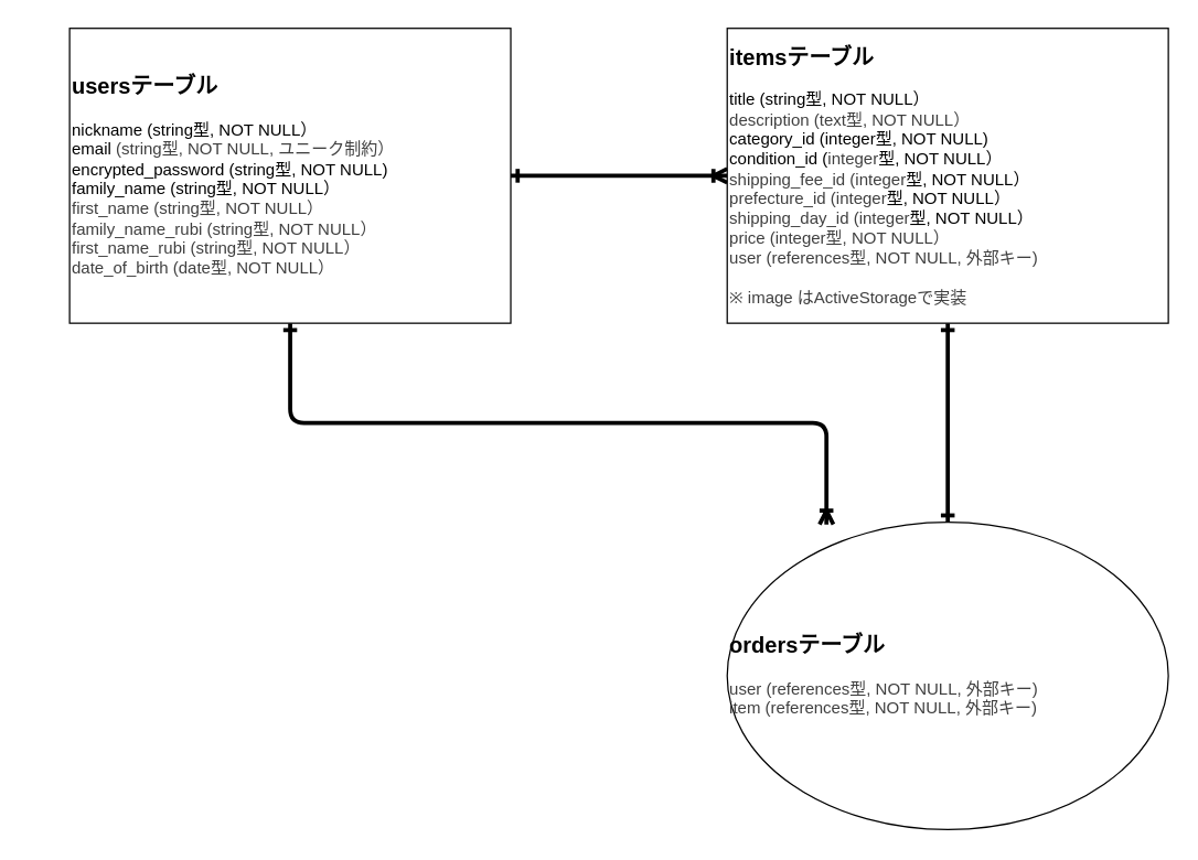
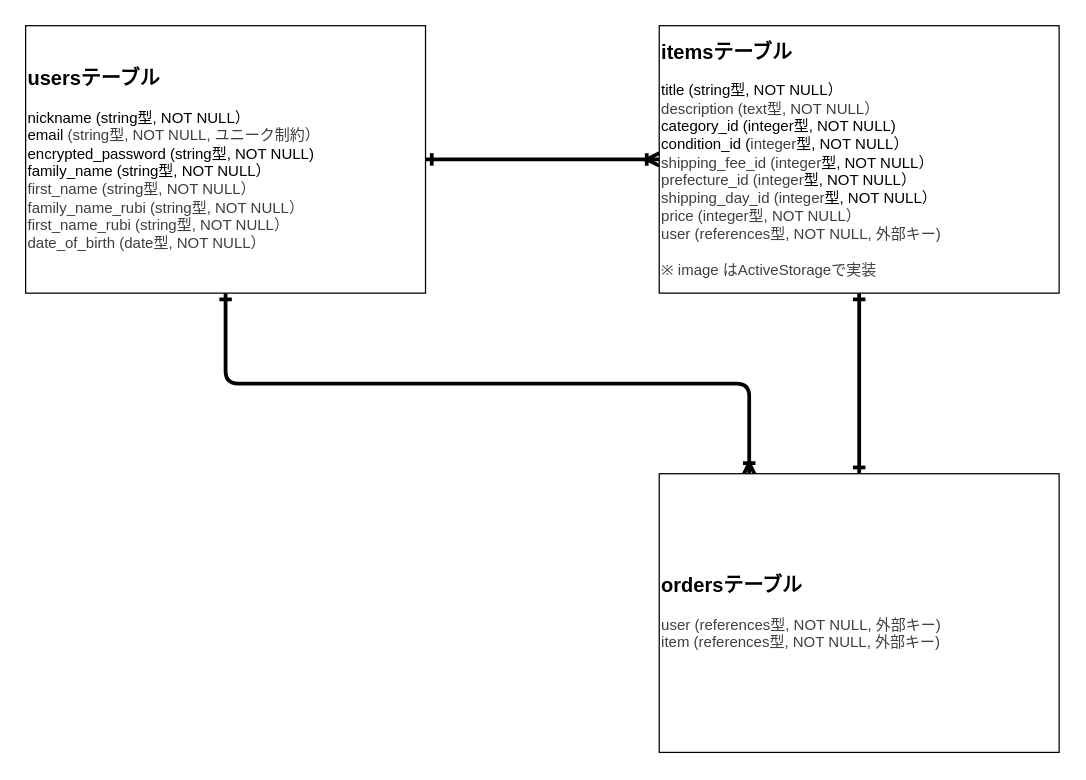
  <mxCell id="0" />
  <mxCell id="1" parent="0" />
  <mxCell id="2" style="edgeStyle=none;html=1;exitX=1;exitY=0.5;exitDx=0;exitDy=0;endArrow=ERoneToMany;endFill=0;strokeColor=default;strokeWidth=3;startArrow=ERone;startFill=0;" edge="1" parent="1" source="4" target="6"><mxGeometry relative="1" as="geometry" /></mxCell>
  <mxCell id="3" style="edgeStyle=orthogonalEdgeStyle;html=1;exitX=0.5;exitY=1;exitDx=0;exitDy=0;strokeWidth=3;endArrow=ERoneToMany;endFill=0;entryX=0.225;entryY=0.007;entryDx=0;entryDy=0;entryPerimeter=0;startArrow=ERone;startFill=0;" edge="1" parent="1" source="4" target="7"><mxGeometry relative="1" as="geometry"><mxPoint x="600" y="390" as="targetPoint" /></mxGeometry></mxCell>
- <mxCell id="4" value="&lt;span style=&quot;background-color: transparent;&quot;&gt;&lt;font style=&quot;font-size: 16px;&quot;&gt;&lt;b&gt;usersテーブル&lt;/b&gt;&lt;/font&gt;&lt;/span&gt;&lt;div&gt;&lt;span style=&quot;background-color: transparent;&quot;&gt;&lt;br&gt;&lt;/span&gt;&lt;/div&gt;&lt;div&gt;nickname (string型, NOT NULL）&lt;/div&gt;&lt;div&gt;email&lt;span style=&quot;background-color: transparent; color: rgb(63, 63, 63);&quot;&gt;&amp;nbsp;(string型, NOT NULL, ユニーク制約）&lt;/span&gt;&lt;/div&gt;&lt;div&gt;encrypted_password (string型, NOT NULL)&lt;/div&gt;&lt;div&gt;family_name&lt;span style=&quot;background-color: transparent;&quot;&gt;&amp;nbsp;(string型, NOT NULL）&lt;/span&gt;&lt;/div&gt;&lt;div&gt;&lt;span style=&quot;color: rgb(63, 63, 63);&quot;&gt;first_name&lt;/span&gt;&lt;span style=&quot;color: rgb(63, 63, 63); background-color: transparent;&quot;&gt;&amp;nbsp;(string型, NOT NULL）&lt;/span&gt;&lt;span style=&quot;background-color: transparent;&quot;&gt;&lt;/span&gt;&lt;/div&gt;&lt;div&gt;&lt;span style=&quot;color: rgb(63, 63, 63);&quot;&gt;family_name_rubi&lt;/span&gt;&lt;span style=&quot;color: rgb(63, 63, 63); background-color: transparent;&quot;&gt;&amp;nbsp;(string型, NOT NULL）&lt;/span&gt;&lt;span style=&quot;color: rgb(63, 63, 63); background-color: transparent;&quot;&gt;&lt;/span&gt;&lt;/div&gt;&lt;div&gt;&lt;span style=&quot;color: rgb(63, 63, 63);&quot;&gt;first_name_rubi&lt;/span&gt;&lt;span style=&quot;color: rgb(63, 63, 63); background-color: transparent;&quot;&gt;&amp;nbsp;(string型, NOT NULL）&lt;/span&gt;&lt;span style=&quot;color: rgb(63, 63, 63); background-color: transparent;&quot;&gt;&lt;/span&gt;&lt;/div&gt;&lt;div&gt;&lt;span style=&quot;color: rgb(63, 63, 63); background-color: transparent;&quot;&gt;date_of_birth&lt;/span&gt;&lt;span style=&quot;color: rgb(63, 63, 63); background-color: transparent;&quot;&gt;&amp;nbsp;(date型, NOT NULL）&lt;/span&gt;&lt;/div&gt;" style="whiteSpace=wrap;html=1;align=left;" vertex="1" parent="1"><mxGeometry x="50" y="20" width="320" height="214" as="geometry" /></mxCell>
+ <mxCell id="4" value="&lt;span style=&quot;background-color: transparent;&quot;&gt;&lt;font style=&quot;font-size: 16px;&quot;&gt;&lt;b&gt;usersテーブル&lt;/b&gt;&lt;/font&gt;&lt;/span&gt;&lt;div&gt;&lt;span style=&quot;background-color: transparent;&quot;&gt;&lt;br&gt;&lt;/span&gt;&lt;/div&gt;&lt;div&gt;nickname (string型, NOT NULL）&lt;/div&gt;&lt;div&gt;email&lt;span style=&quot;background-color: transparent; color: rgb(63, 63, 63);&quot;&gt;&amp;nbsp;(string型, NOT NULL, ユニーク制約）&lt;/span&gt;&lt;/div&gt;&lt;div&gt;encrypted_password (string型, NOT NULL)&lt;/div&gt;&lt;div&gt;family_name&lt;span style=&quot;background-color: transparent;&quot;&gt;&amp;nbsp;(string型, NOT NULL）&lt;/span&gt;&lt;/div&gt;&lt;div&gt;&lt;span style=&quot;color: rgb(63, 63, 63);&quot;&gt;first_name&lt;/span&gt;&lt;span style=&quot;color: rgb(63, 63, 63); background-color: transparent;&quot;&gt;&amp;nbsp;(string型, NOT NULL）&lt;/span&gt;&lt;span style=&quot;background-color: transparent;&quot;&gt;&lt;/span&gt;&lt;/div&gt;&lt;div&gt;&lt;span style=&quot;color: rgb(63, 63, 63);&quot;&gt;family_name_rubi&lt;/span&gt;&lt;span style=&quot;color: rgb(63, 63, 63); background-color: transparent;&quot;&gt;&amp;nbsp;(string型, NOT NULL）&lt;/span&gt;&lt;span style=&quot;color: rgb(63, 63, 63); background-color: transparent;&quot;&gt;&lt;/span&gt;&lt;/div&gt;&lt;div&gt;&lt;span style=&quot;color: rgb(63, 63, 63);&quot;&gt;first_name_rubi&lt;/span&gt;&lt;span style=&quot;color: rgb(63, 63, 63); background-color: transparent;&quot;&gt;&amp;nbsp;(string型, NOT NULL）&lt;/span&gt;&lt;span style=&quot;color: rgb(63, 63, 63); background-color: transparent;&quot;&gt;&lt;/span&gt;&lt;/div&gt;&lt;div&gt;&lt;span style=&quot;color: rgb(63, 63, 63); background-color: transparent;&quot;&gt;date_of_birth&lt;/span&gt;&lt;span style=&quot;color: rgb(63, 63, 63); background-color: transparent;&quot;&gt;&amp;nbsp;(date型, NOT NULL）&lt;/span&gt;&lt;/div&gt;" style="whiteSpace=wrap;html=1;align=left;" vertex="1" parent="1"><mxGeometry y="20" width="320" height="214" as="geometry" x="20" /></mxCell>
  <mxCell id="5" style="edgeStyle=none;html=1;exitX=0.5;exitY=1;exitDx=0;exitDy=0;entryX=0.5;entryY=0;entryDx=0;entryDy=0;strokeWidth=3;endArrow=ERone;endFill=0;startArrow=ERone;startFill=0;" edge="1" parent="1" source="6" target="7"><mxGeometry relative="1" as="geometry" /></mxCell>
  <mxCell id="6" value="&lt;span style=&quot;background-color: transparent;&quot;&gt;&lt;font style=&quot;font-size: 16px;&quot;&gt;&lt;b&gt;itemsテーブル&lt;/b&gt;&lt;/font&gt;&lt;/span&gt;&lt;div&gt;&lt;span style=&quot;background-color: transparent;&quot;&gt;&lt;br&gt;&lt;/span&gt;&lt;/div&gt;&lt;div&gt;title (string型, NOT NULL）&lt;/div&gt;&lt;div&gt;&lt;span style=&quot;background-color: transparent; color: rgb(63, 63, 63);&quot;&gt;description (text型, NOT NULL）&lt;/span&gt;&lt;/div&gt;&lt;div&gt;category_id (integer型, NOT NULL)&lt;/div&gt;&lt;div&gt;&lt;span style=&quot;background-color: transparent;&quot;&gt;condition_id (&lt;/span&gt;&lt;span style=&quot;color: rgb(63, 63, 63); background-color: transparent;&quot;&gt;integer&lt;/span&gt;&lt;span style=&quot;background-color: transparent;&quot;&gt;型, NOT NULL）&lt;/span&gt;&lt;/div&gt;&lt;div&gt;&lt;span style=&quot;color: rgb(63, 63, 63); background-color: transparent;&quot;&gt;shipping_fee_id (&lt;/span&gt;&lt;span style=&quot;color: rgb(63, 63, 63); background-color: transparent;&quot;&gt;integer&lt;/span&gt;&lt;span style=&quot;background-color: transparent;&quot;&gt;型, NOT NULL）&lt;/span&gt;&lt;/div&gt;&lt;div&gt;&lt;span style=&quot;color: rgb(63, 63, 63); background-color: transparent;&quot;&gt;prefecture_id (&lt;/span&gt;&lt;span style=&quot;color: rgb(63, 63, 63); background-color: transparent;&quot;&gt;integer&lt;/span&gt;&lt;span style=&quot;background-color: transparent;&quot;&gt;型, NOT NULL）&lt;/span&gt;&lt;/div&gt;&lt;div&gt;&lt;span style=&quot;color: rgb(63, 63, 63); background-color: transparent;&quot;&gt;shipping_day_id (&lt;/span&gt;&lt;span style=&quot;color: rgb(63, 63, 63); background-color: transparent;&quot;&gt;integer&lt;/span&gt;&lt;span style=&quot;background-color: transparent;&quot;&gt;型, NOT NULL）&lt;/span&gt;&lt;/div&gt;&lt;div&gt;&lt;span style=&quot;color: rgb(63, 63, 63); background-color: transparent;&quot;&gt;price (integer型, NOT NULL）&lt;/span&gt;&lt;/div&gt;&lt;div&gt;&lt;span style=&quot;color: rgb(63, 63, 63); background-color: transparent;&quot;&gt;user (references型, NOT NULL, 外部キー)&lt;/span&gt;&lt;/div&gt;&lt;div&gt;&lt;span style=&quot;color: rgb(63, 63, 63); background-color: transparent;&quot;&gt;&lt;br&gt;&lt;/span&gt;&lt;/div&gt;&lt;div&gt;&lt;span style=&quot;color: rgb(63, 63, 63); background-color: transparent;&quot;&gt;※ image はActiveStorageで実装&lt;/span&gt;&lt;/div&gt;" style="whiteSpace=wrap;html=1;align=left;" vertex="1" parent="1"><mxGeometry x="527" y="20" width="320" height="214" as="geometry" /></mxCell>
- <mxCell id="7" value="&lt;span style=&quot;background-color: transparent;&quot;&gt;&lt;font style=&quot;font-size: 16px;&quot;&gt;&lt;b&gt;ordersテーブル&lt;/b&gt;&lt;/font&gt;&lt;/span&gt;&lt;div&gt;&lt;span style=&quot;background-color: transparent;&quot;&gt;&lt;br&gt;&lt;/span&gt;&lt;/div&gt;&lt;div&gt;&lt;span style=&quot;color: rgb(63, 63, 63);&quot;&gt;user (references型, NOT NULL, 外部キー)&lt;/span&gt;&lt;/div&gt;&lt;div&gt;&lt;span style=&quot;color: rgb(63, 63, 63);&quot;&gt;item (references型, NOT NULL, 外部キー)&lt;/span&gt;&lt;/div&gt;" style="ellipse;whiteSpace=wrap;html=1;align=left;" vertex="1" parent="1"><mxGeometry x="527" y="378.5" width="320" height="223" as="geometry" /></mxCell>
+ <mxCell id="7" value="&lt;span style=&quot;background-color: transparent;&quot;&gt;&lt;font style=&quot;font-size: 16px;&quot;&gt;&lt;b&gt;ordersテーブル&lt;/b&gt;&lt;/font&gt;&lt;/span&gt;&lt;div&gt;&lt;span style=&quot;background-color: transparent;&quot;&gt;&lt;br&gt;&lt;/span&gt;&lt;/div&gt;&lt;div&gt;&lt;span style=&quot;color: rgb(63, 63, 63);&quot;&gt;user (references型, NOT NULL, 外部キー)&lt;/span&gt;&lt;/div&gt;&lt;div&gt;&lt;span style=&quot;color: rgb(63, 63, 63);&quot;&gt;item (references型, NOT NULL, 外部キー)&lt;/span&gt;&lt;/div&gt;" style="whiteSpace=wrap;html=1;align=left;" vertex="1" parent="1"><mxGeometry x="527" y="378.5" width="320" height="223" as="geometry" /></mxCell>
